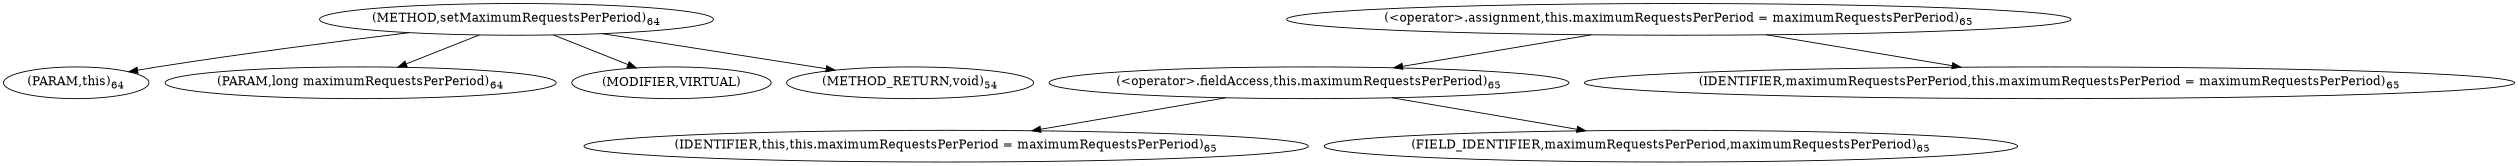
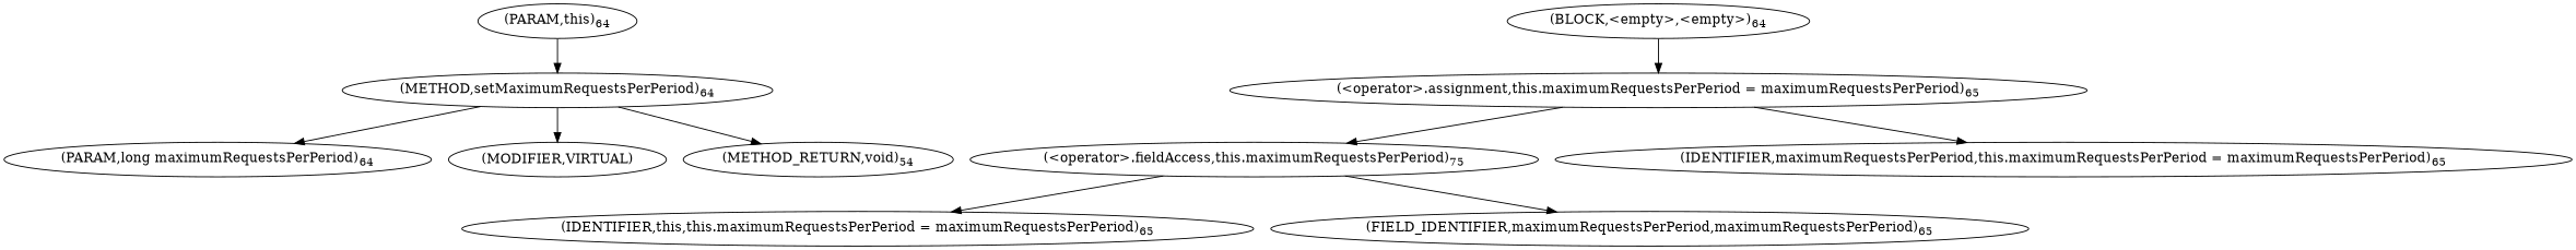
  digraph {
    n1 [label=<(METHOD,setMaximumRequestsPerPeriod)<SUB>64</SUB>>]
    n2 [label=<(PARAM,this)<SUB>64</SUB>>]
    n3 [label=<(PARAM,long maximumRequestsPerPeriod)<SUB>64</SUB>>]
    n4 [label=<(MODIFIER,VIRTUAL)>]
    n5 [label=<(METHOD_RETURN,void)<SUB>54</SUB>>]
+   n6 [label=<(BLOCK,&lt;empty&gt;,&lt;empty&gt;)<SUB>64</SUB>>]
    n7 [label=<(&lt;operator&gt;.assignment,this.maximumRequestsPerPeriod = maximumRequestsPerPeriod)<SUB>65</SUB>>]
-   n8 [label=<(&lt;operator&gt;.fieldAccess,this.maximumRequestsPerPeriod)<SUB>65</SUB>>]
+   n8 [label=<(&lt;operator&gt;.fieldAccess,this.maximumRequestsPerPeriod)<SUB>75</SUB>>]
    n9 [label=<(IDENTIFIER,maximumRequestsPerPeriod,this.maximumRequestsPerPeriod = maximumRequestsPerPeriod)<SUB>65</SUB>>]
    n10 [label=<(IDENTIFIER,this,this.maximumRequestsPerPeriod = maximumRequestsPerPeriod)<SUB>65</SUB>>]
    n11 [label=<(FIELD_IDENTIFIER,maximumRequestsPerPeriod,maximumRequestsPerPeriod)<SUB>65</SUB>>]
-   n1 -> n2
+   n2 -> n1
    n1 -> n3
    n1 -> n4
    n1 -> n5
+   n6 -> n7
    n7 -> n8
    n7 -> n9
    n8 -> n10
    n8 -> n11
  }
